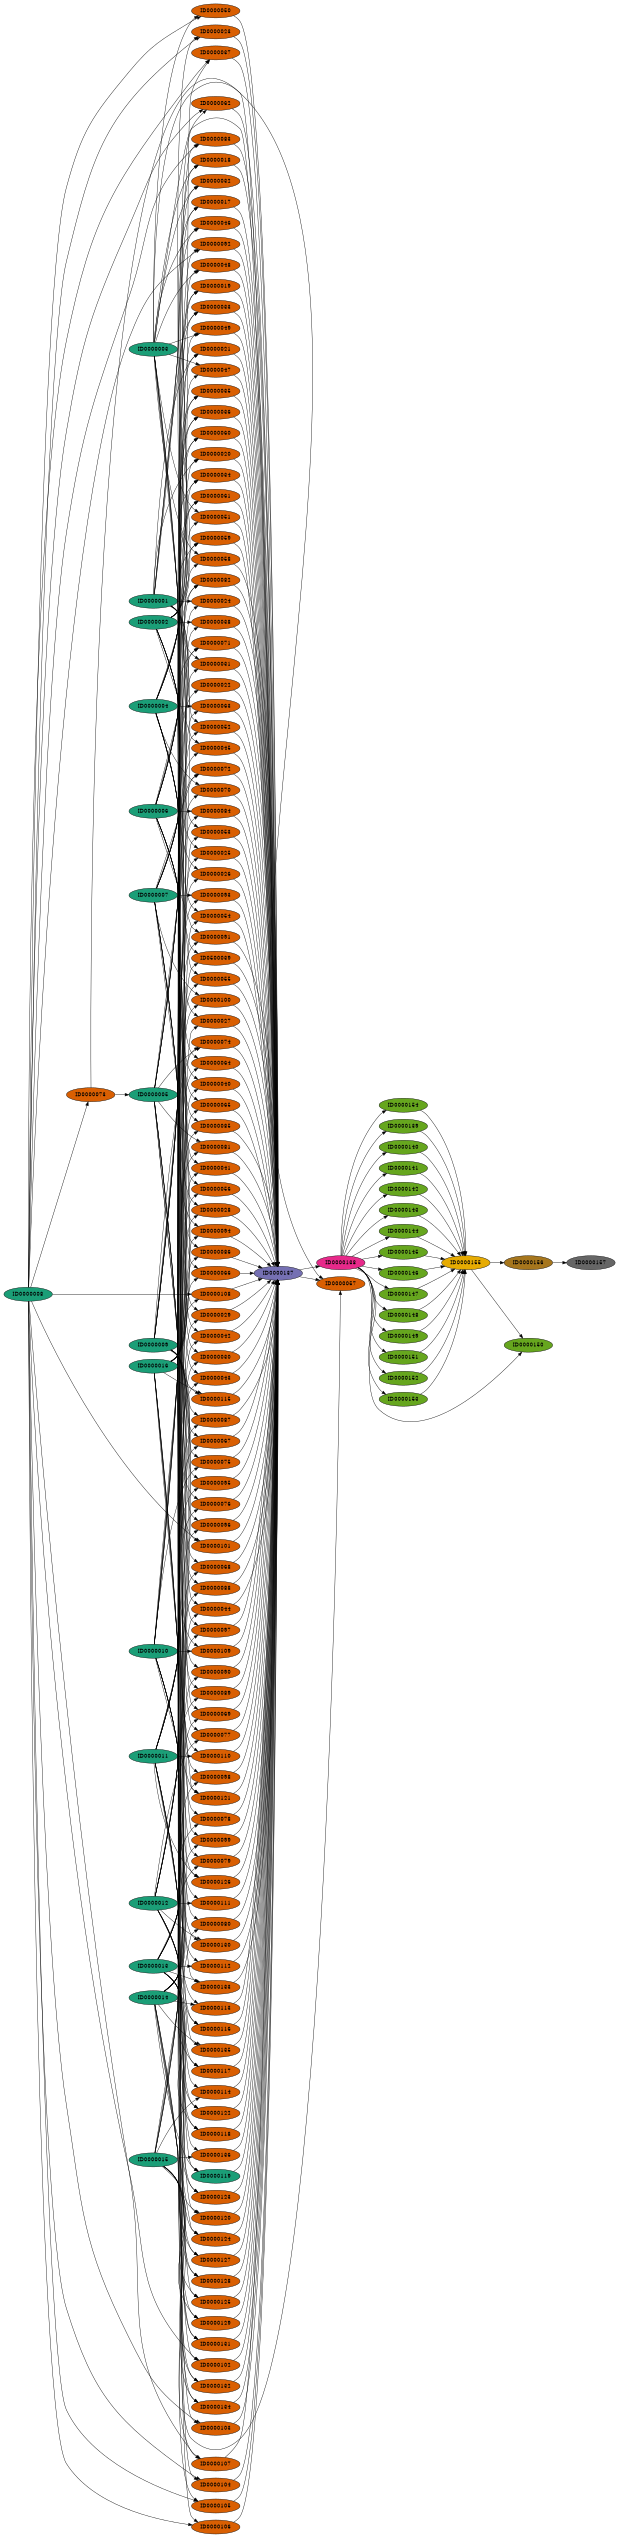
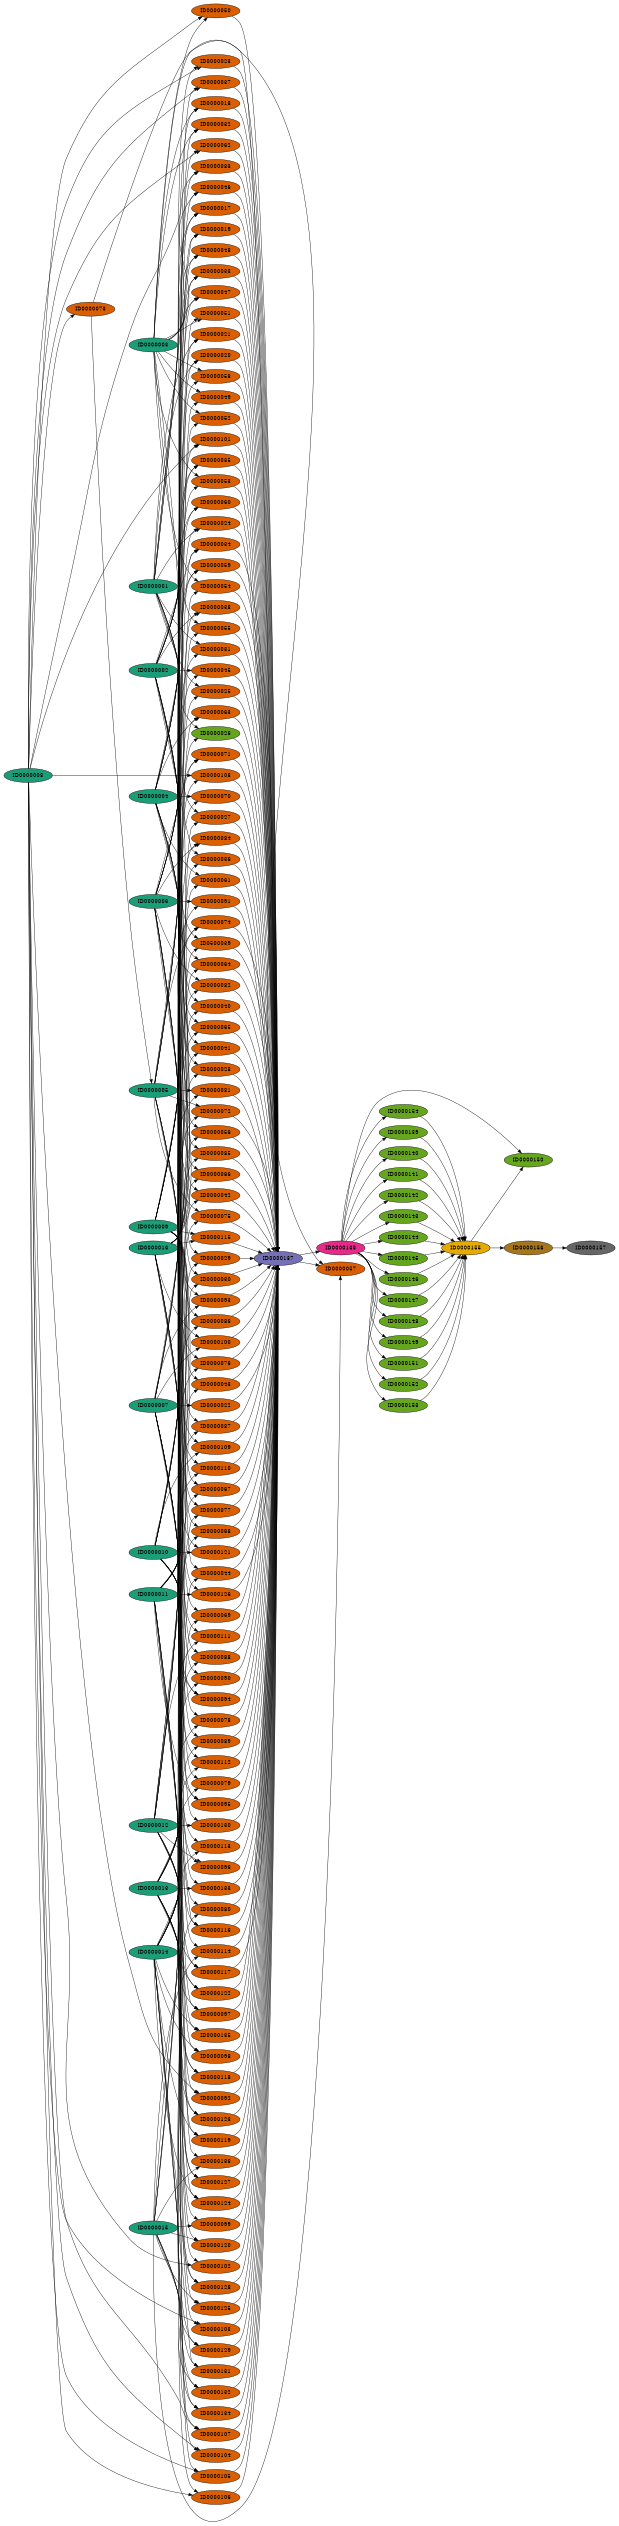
  digraph {
    rankdir=LR
    node [color="#000000" fillcolor="#d95f02" shape=ellipse style=filled]
    edge [arrowhead=normal arrowsize=1.0 color="#000000"]
    ID0000001 [fillcolor="#1b9e77"]
    ID0000017
    ID0000018
    ID0000019
    ID0000020
    ID0000021
    ID0000023
    ID0000024
    ID0000025
-   ID0000026
+   ID0000026 [fillcolor="#66a61e"]
    ID0000027
    ID0000028
    ID0000029
    ID0000030
    ID0000031
    ID0000137 [fillcolor="#7570b3"]
    ID0000022
    ID0000002 [fillcolor="#1b9e77"]
    ID0000032
    ID0000033
    ID0000034
    ID0000035
    ID0000036
    ID0000037
    ID0000038
    n26 [label=ID0500039]
    ID0000040
    ID0000041
    ID0000042
    ID0000043
    ID0000044
    ID0000045
    ID0000003 [fillcolor="#1b9e77"]
    ID0000046
    ID0000047
    ID0000048
    ID0000049
    ID0000050
    ID0000051
    ID0000052
    ID0000053
    ID0000054
    ID0000055
    ID0000056
    ID0000057
    ID0000058
    ID0000004 [fillcolor="#1b9e77"]
    ID0000059
    ID0000060
    ID0000061
    ID0000062
    ID0000063
    ID0000064
    ID0000065
    ID0000066
    ID0000067
    ID0000068
    ID0000069
    ID0000070
    ID0000005 [fillcolor="#1b9e77"]
    ID0000071
    ID0000072
    ID0000074
    ID0000075
    ID0000076
    ID0000077
    ID0000078
    ID0000079
    ID0000080
    ID0000081
    ID0000073
    ID0000006 [fillcolor="#1b9e77"]
    ID0000082
    ID0000083
    ID0000084
    ID0000085
    ID0000086
    ID0000087
    ID0000088
    ID0000089
    ID0000090
    ID0000091
    ID0000007 [fillcolor="#1b9e77"]
    ID0000092
    ID0000093
    ID0000094
    ID0000095
    ID0000096
    ID0000097
    ID0000098
    ID0000099
    ID0000100
    ID0000008 [fillcolor="#1b9e77"]
    ID0000101
    ID0000102
    ID0000103
    ID0000104
    ID0000105
    ID0000106
    ID0000107
    ID0000108
    ID0000009 [fillcolor="#1b9e77"]
    ID0000109
    ID0000110
    ID0000111
    ID0000112
    ID0000113
    ID0000114
    ID0000115
    ID0000010 [fillcolor="#1b9e77"]
    ID0000116
    ID0000117
    ID0000118
-   ID0000119 [fillcolor="#1b9e77"]
+   ID0000119
    ID0000120
    ID0000121
    ID0000011 [fillcolor="#1b9e77"]
    ID0000122
    ID0000123
    ID0000124
    ID0000125
    ID0000126
    ID0000012 [fillcolor="#1b9e77"]
    ID0000127
    ID0000128
    ID0000129
    ID0000130
    ID0000013 [fillcolor="#1b9e77"]
    ID0000131
    ID0000132
    ID0000133
    ID0000014 [fillcolor="#1b9e77"]
    ID0000134
    ID0000135
    ID0000015 [fillcolor="#1b9e77"]
    ID0000136
    ID0000016 [fillcolor="#1b9e77"]
    ID0000138 [fillcolor="#e7298a"]
    ID0000139 [fillcolor="#66a61e"]
    ID0000140 [fillcolor="#66a61e"]
    ID0000141 [fillcolor="#66a61e"]
    ID0000142 [fillcolor="#66a61e"]
    ID0000143 [fillcolor="#66a61e"]
    ID0000144 [fillcolor="#66a61e"]
    ID0000145 [fillcolor="#66a61e"]
    ID0000146 [fillcolor="#66a61e"]
    ID0000147 [fillcolor="#66a61e"]
    ID0000148 [fillcolor="#66a61e"]
    ID0000149 [fillcolor="#66a61e"]
    ID0000150 [fillcolor="#66a61e"]
    ID0000151 [fillcolor="#66a61e"]
    ID0000152 [fillcolor="#66a61e"]
    ID0000153 [fillcolor="#66a61e"]
    ID0000154 [fillcolor="#66a61e"]
    ID0000155 [fillcolor="#e6ab02"]
    ID0000156 [fillcolor="#a6761d"]
    ID0000157 [fillcolor="#666666"]
    ID0000001 -> ID0000017
    ID0000001 -> ID0000018
    ID0000001 -> ID0000019
    ID0000001 -> ID0000020
    ID0000001 -> ID0000021
    ID0000001 -> ID0000023
    ID0000001 -> ID0000024
    ID0000001 -> ID0000025
    ID0000001 -> ID0000026
    ID0000001 -> ID0000027
    ID0000001 -> ID0000028
    ID0000001 -> ID0000029
    ID0000001 -> ID0000030
    ID0000001 -> ID0000031
    ID0000017 -> ID0000137
    ID0000018 -> ID0000137
    ID0000019 -> ID0000137
    ID0000020 -> ID0000137
    ID0000021 -> ID0000137
    ID0000023 -> ID0000137
    ID0000024 -> ID0000137
    ID0000025 -> ID0000137
    ID0000026 -> ID0000137
    ID0000027 -> ID0000137
    ID0000028 -> ID0000137
    ID0000029 -> ID0000137
    ID0000030 -> ID0000137
    ID0000031 -> ID0000137
    ID0000137 -> ID0000057
    ID0000137 -> ID0000138
    ID0000022 -> ID0000137
    ID0000002 -> ID0000017
    ID0000002 -> ID0000032
    ID0000002 -> ID0000033
    ID0000002 -> ID0000034
    ID0000002 -> ID0000035
    ID0000002 -> ID0000036
    ID0000002 -> ID0000037
    ID0000002 -> ID0000038
    ID0000002 -> n26
    ID0000002 -> ID0000040
    ID0000002 -> ID0000041
    ID0000002 -> ID0000042
    ID0000002 -> ID0000043
    ID0000002 -> ID0000044
    ID0000002 -> ID0000045
-   ID0000003 -> ID0000137
+   ID0000032 -> ID0000137
    ID0000033 -> ID0000137
    ID0000034 -> ID0000137
    ID0000035 -> ID0000137
    ID0000036 -> ID0000137
    ID0000037 -> ID0000137
    ID0000038 -> ID0000137
    n26 -> ID0000137
    ID0000040 -> ID0000137
    ID0000041 -> ID0000137
    ID0000042 -> ID0000137
    ID0000043 -> ID0000137
    ID0000044 -> ID0000137
    ID0000045 -> ID0000137
    ID0000003 -> ID0000018
    ID0000003 -> ID0000032
    ID0000003 -> ID0000046
    ID0000003 -> ID0000047
    ID0000003 -> ID0000048
    ID0000003 -> ID0000049
    ID0000003 -> ID0000050
    ID0000003 -> ID0000051
    ID0000003 -> ID0000052
    ID0000003 -> ID0000053
    ID0000003 -> ID0000054
    ID0000003 -> ID0000055
    ID0000003 -> ID0000056
    ID0000003 -> ID0000057
    ID0000003 -> ID0000058
    ID0000046 -> ID0000137
    ID0000047 -> ID0000137
    ID0000048 -> ID0000137
    ID0000049 -> ID0000137
    ID0000050 -> ID0000137
    ID0000051 -> ID0000137
    ID0000052 -> ID0000137
    ID0000053 -> ID0000137
    ID0000054 -> ID0000137
    ID0000055 -> ID0000137
    ID0000056 -> ID0000137
    ID0000058 -> ID0000137
    ID0000004 -> ID0000019
    ID0000004 -> ID0000033
    ID0000004 -> ID0000046
    ID0000004 -> ID0000059
    ID0000004 -> ID0000060
    ID0000004 -> ID0000061
    ID0000004 -> ID0000062
    ID0000004 -> ID0000063
    ID0000004 -> ID0000064
    ID0000004 -> ID0000065
    ID0000004 -> ID0000066
    ID0000004 -> ID0000067
    ID0000004 -> ID0000068
    ID0000004 -> ID0000069
    ID0000004 -> ID0000070
    ID0000059 -> ID0000137
    ID0000060 -> ID0000137
    ID0000061 -> ID0000137
    ID0000062 -> ID0000137
    ID0000063 -> ID0000137
    ID0000064 -> ID0000137
    ID0000065 -> ID0000137
    ID0000066 -> ID0000137
    ID0000067 -> ID0000137
    ID0000068 -> ID0000137
    ID0000069 -> ID0000137
    ID0000070 -> ID0000137
    ID0000005 -> ID0000020
    ID0000005 -> ID0000034
    ID0000005 -> ID0000047
    ID0000005 -> ID0000059
    ID0000005 -> ID0000071
    ID0000005 -> ID0000072
    ID0000005 -> ID0000074
    ID0000005 -> ID0000075
    ID0000005 -> ID0000076
    ID0000005 -> ID0000077
    ID0000005 -> ID0000078
    ID0000005 -> ID0000079
    ID0000005 -> ID0000080
    ID0000005 -> ID0000081
    ID0000071 -> ID0000137
    ID0000072 -> ID0000137
    ID0000074 -> ID0000137
    ID0000075 -> ID0000137
    ID0000076 -> ID0000137
    ID0000077 -> ID0000137
    ID0000078 -> ID0000137
    ID0000079 -> ID0000137
    ID0000080 -> ID0000137
    ID0000081 -> ID0000137
    ID0000073 -> ID0000137
    ID0000073 -> ID0000005
    ID0000006 -> ID0000021
    ID0000006 -> ID0000035
    ID0000006 -> ID0000048
    ID0000006 -> ID0000060
    ID0000006 -> ID0000071
    ID0000006 -> ID0000082
    ID0000006 -> ID0000083
    ID0000006 -> ID0000084
    ID0000006 -> ID0000085
    ID0000006 -> ID0000086
    ID0000006 -> ID0000087
    ID0000006 -> ID0000088
    ID0000006 -> ID0000089
    ID0000006 -> ID0000090
    ID0000006 -> ID0000091
    ID0000082 -> ID0000137
    ID0000083 -> ID0000137
    ID0000084 -> ID0000137
    ID0000085 -> ID0000137
    ID0000086 -> ID0000137
    ID0000087 -> ID0000137
    ID0000088 -> ID0000137
    ID0000089 -> ID0000137
    ID0000090 -> ID0000137
    ID0000091 -> ID0000137
    ID0000007 -> ID0000022
    ID0000007 -> ID0000036
    ID0000007 -> ID0000049
    ID0000007 -> ID0000061
    ID0000007 -> ID0000072
    ID0000007 -> ID0000082
    ID0000007 -> ID0000092
    ID0000007 -> ID0000093
    ID0000007 -> ID0000094
    ID0000007 -> ID0000095
    ID0000007 -> ID0000096
    ID0000007 -> ID0000097
    ID0000007 -> ID0000098
    ID0000007 -> ID0000099
    ID0000007 -> ID0000100
    ID0000092 -> ID0000137
    ID0000093 -> ID0000137
    ID0000094 -> ID0000137
    ID0000095 -> ID0000137
    ID0000096 -> ID0000137
    ID0000097 -> ID0000137
    ID0000098 -> ID0000137
    ID0000099 -> ID0000137
    ID0000100 -> ID0000137
    ID0000008 -> ID0000023
    ID0000008 -> ID0000037
    ID0000008 -> ID0000050
    ID0000008 -> ID0000062
    ID0000008 -> ID0000073
    ID0000008 -> ID0000083
    ID0000008 -> ID0000092
    ID0000008 -> ID0000101
    ID0000008 -> ID0000102
    ID0000008 -> ID0000103
    ID0000008 -> ID0000104
    ID0000008 -> ID0000105
    ID0000008 -> ID0000106
    ID0000008 -> ID0000107
    ID0000008 -> ID0000108
    ID0000101 -> ID0000137
    ID0000102 -> ID0000137
    ID0000103 -> ID0000137
    ID0000104 -> ID0000137
    ID0000105 -> ID0000137
    ID0000106 -> ID0000137
    ID0000107 -> ID0000137
    ID0000108 -> ID0000137
    ID0000009 -> ID0000024
    ID0000009 -> ID0000038
    ID0000009 -> ID0000051
    ID0000009 -> ID0000063
    ID0000009 -> ID0000074
    ID0000009 -> ID0000084
    ID0000009 -> ID0000093
    ID0000009 -> ID0000101
    ID0000009 -> ID0000109
    ID0000009 -> ID0000110
    ID0000009 -> ID0000111
    ID0000009 -> ID0000112
    ID0000009 -> ID0000113
    ID0000009 -> ID0000114
    ID0000009 -> ID0000115
    ID0000109 -> ID0000137
    ID0000110 -> ID0000137
    ID0000111 -> ID0000137
    ID0000112 -> ID0000137
    ID0000113 -> ID0000137
    ID0000114 -> ID0000137
    ID0000115 -> ID0000137
    ID0000010 -> ID0000025
    ID0000010 -> n26
    ID0000010 -> ID0000052
    ID0000010 -> ID0000064
    ID0000010 -> ID0000075
    ID0000010 -> ID0000085
    ID0000010 -> ID0000094
    ID0000010 -> ID0000102
    ID0000010 -> ID0000109
    ID0000010 -> ID0000116
    ID0000010 -> ID0000117
    ID0000010 -> ID0000118
    ID0000010 -> ID0000119
    ID0000010 -> ID0000120
    ID0000010 -> ID0000121
    ID0000116 -> ID0000137
    ID0000117 -> ID0000137
    ID0000118 -> ID0000137
    ID0000119 -> ID0000137
    ID0000120 -> ID0000137
    ID0000121 -> ID0000137
    ID0000011 -> ID0000026
    ID0000011 -> ID0000040
    ID0000011 -> ID0000053
    ID0000011 -> ID0000065
    ID0000011 -> ID0000076
    ID0000011 -> ID0000086
    ID0000011 -> ID0000095
    ID0000011 -> ID0000103
    ID0000011 -> ID0000110
    ID0000011 -> ID0000116
    ID0000011 -> ID0000122
    ID0000011 -> ID0000123
    ID0000011 -> ID0000124
    ID0000011 -> ID0000125
    ID0000011 -> ID0000126
    ID0000122 -> ID0000137
    ID0000123 -> ID0000137
    ID0000124 -> ID0000137
    ID0000125 -> ID0000137
    ID0000126 -> ID0000137
    ID0000012 -> ID0000027
    ID0000012 -> ID0000041
    ID0000012 -> ID0000054
    ID0000012 -> ID0000066
    ID0000012 -> ID0000077
    ID0000012 -> ID0000087
    ID0000012 -> ID0000096
    ID0000012 -> ID0000104
    ID0000012 -> ID0000111
    ID0000012 -> ID0000117
    ID0000012 -> ID0000122
    ID0000012 -> ID0000127
    ID0000012 -> ID0000128
    ID0000012 -> ID0000129
    ID0000012 -> ID0000130
    ID0000127 -> ID0000137
    ID0000128 -> ID0000137
    ID0000129 -> ID0000137
    ID0000130 -> ID0000137
    ID0000013 -> ID0000028
    ID0000013 -> ID0000042
    ID0000013 -> ID0000055
    ID0000013 -> ID0000067
    ID0000013 -> ID0000078
    ID0000013 -> ID0000088
    ID0000013 -> ID0000097
    ID0000013 -> ID0000105
    ID0000013 -> ID0000112
    ID0000013 -> ID0000118
    ID0000013 -> ID0000123
    ID0000013 -> ID0000127
    ID0000013 -> ID0000131
    ID0000013 -> ID0000132
    ID0000013 -> ID0000133
    ID0000131 -> ID0000137
    ID0000132 -> ID0000137
    ID0000133 -> ID0000137
    ID0000014 -> ID0000029
    ID0000014 -> ID0000043
    ID0000014 -> ID0000056
    ID0000014 -> ID0000068
    ID0000014 -> ID0000079
    ID0000014 -> ID0000089
    ID0000014 -> ID0000090
    ID0000014 -> ID0000098
    ID0000014 -> ID0000106
    ID0000014 -> ID0000113
    ID0000014 -> ID0000119
    ID0000014 -> ID0000124
    ID0000014 -> ID0000128
    ID0000014 -> ID0000131
    ID0000014 -> ID0000134
    ID0000014 -> ID0000135
    ID0000134 -> ID0000137
    ID0000135 -> ID0000137
    ID0000015 -> ID0000030
    ID0000015 -> ID0000044
    ID0000015 -> ID0000057
    ID0000015 -> ID0000069
    ID0000015 -> ID0000080
    ID0000015 -> ID0000099
    ID0000015 -> ID0000107
    ID0000015 -> ID0000114
    ID0000015 -> ID0000120
    ID0000015 -> ID0000125
    ID0000015 -> ID0000129
    ID0000015 -> ID0000132
    ID0000015 -> ID0000134
    ID0000015 -> ID0000136
    ID0000136 -> ID0000137
    ID0000016 -> ID0000031
    ID0000016 -> ID0000045
    ID0000016 -> ID0000058
    ID0000016 -> ID0000070
    ID0000016 -> ID0000081
    ID0000016 -> ID0000091
    ID0000016 -> ID0000100
    ID0000016 -> ID0000108
    ID0000016 -> ID0000115
    ID0000016 -> ID0000121
    ID0000016 -> ID0000126
    ID0000016 -> ID0000130
    ID0000016 -> ID0000133
    ID0000016 -> ID0000135
    ID0000016 -> ID0000136
    ID0000138 -> ID0000139
    ID0000138 -> ID0000140
    ID0000138 -> ID0000141
    ID0000138 -> ID0000142
    ID0000138 -> ID0000143
    ID0000138 -> ID0000144
    ID0000138 -> ID0000145
    ID0000138 -> ID0000146
    ID0000138 -> ID0000147
    ID0000138 -> ID0000148
    ID0000138 -> ID0000149
    ID0000138 -> ID0000150
    ID0000138 -> ID0000151
    ID0000138 -> ID0000152
    ID0000138 -> ID0000153
    ID0000138 -> ID0000154
    ID0000139 -> ID0000155
    ID0000140 -> ID0000155
    ID0000141 -> ID0000155
    ID0000142 -> ID0000155
    ID0000143 -> ID0000155
    ID0000144 -> ID0000155
    ID0000145 -> ID0000155
    ID0000146 -> ID0000155
    ID0000147 -> ID0000155
    ID0000148 -> ID0000155
    ID0000149 -> ID0000155
    ID0000151 -> ID0000155
    ID0000152 -> ID0000155
    ID0000153 -> ID0000155
    ID0000154 -> ID0000155
    ID0000155 -> ID0000150
    ID0000155 -> ID0000156
    ID0000156 -> ID0000157
  }
